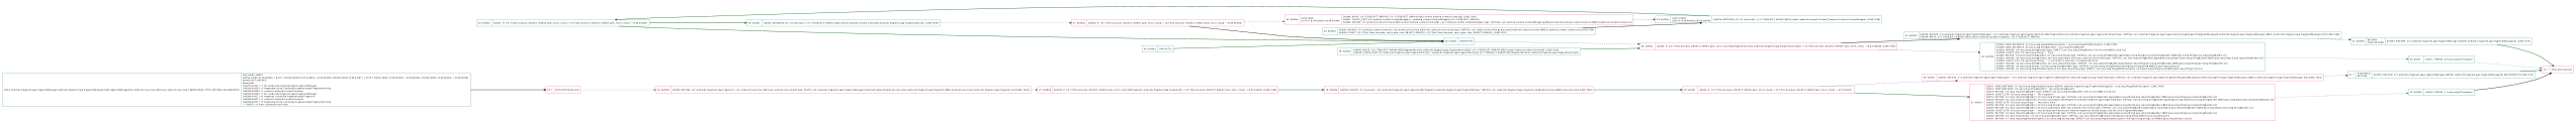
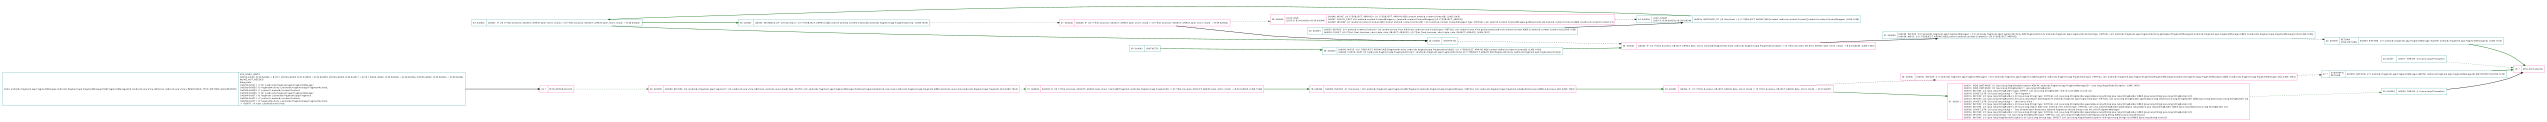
  digraph {
    fontname=Roboto
    rankdir=LR
    node [color=teal fontname=Roboto shape=record]
    edge [color=darkgreen fontname=Roboto style=bold]
    n1 [color=deeppink label="{24\:\ ?|MTH_ENTER_BLOCK\l}"]
    n2 [color=deeppink label="{26\:\ 0x0000|0x0000: INVOKE  (r0 I:androidx.fragment.app.Fragment) = (r6 I:android.view.View A[D('view' android.view.View)]) type: STATIC call: androidx.fragment.app.FragmentManager.findViewFragment(android.view.View):androidx.fragment.app.Fragment A[MD:(android.view.View):androidx.fragment.app.Fragment (m)] (LINE:1044)\l}"]
    n3 [color=deeppink label="{27\:\ 0x0004|0x0004: IF  (r0 I:??[int, boolean, OBJECT, ARRAY, byte, short, char] A[D('fragment' androidx.fragment.app.Fragment)]) == (0 ??[int, boolean, OBJECT, ARRAY, byte, short, char])  \-\> B:33:0x0035  (LINE:1048)\l}"]
    n4 [color=deeppink label="{28\:\ 0x0006|0x0006: INVOKE  (r1 I:boolean) = (r0 I:androidx.fragment.app.Fragment A[D('fragment' androidx.fragment.app.Fragment)]) type: VIRTUAL call: androidx.fragment.app.Fragment.isAdded():boolean A[MD:():boolean (m)] (LINE:1049)\l}"]
    n5 [color=deeppink label="{29\:\ 0x000a|0x000a: IF  (r1 I:??[int, boolean, OBJECT, ARRAY, byte, short, char]) == (0 ??[int, boolean, OBJECT, ARRAY, byte, short, char])  \-\> B:31:0x0011 \l}"]
    n6 [label="{33\:\ 0x0035|0x0035: INVOKE  (r1 I:android.content.Context) = (r6 I:android.view.View A[D('view' android.view.View)]) type: VIRTUAL call: android.view.View.getContext():android.content.Context A[MD:():android.content.Context (c)] (LINE:1056)\l0x0039: CONST  (r2 I:??[int, float, boolean, short, byte, char, OBJECT, ARRAY]) = (0 ??[int, float, boolean, short, byte, char, OBJECT, ARRAY])  (LINE:1057)\l}"]
    n7 [label="{34\:\ 0x003a|LOOP_START\lLOOP:0: B:34:0x003a\-\>B:39:0x0046\l|0x003a: INSTANCE_OF  (r3 I:boolean) = (r1 I:??[OBJECT, ARRAY] A[D('context' android.content.Context)]) android.content.ContextWrapper  (LINE:1058)\l}"]
    n8 [color=deeppink label="{30\:\ 0x000c|0x000c: INVOKE  (r1 I:androidx.fragment.app.FragmentManager) = (r0 I:androidx.fragment.app.Fragment A[D('fragment' androidx.fragment.app.Fragment)]) type: VIRTUAL call: androidx.fragment.app.Fragment.getChildFragmentManager():androidx.fragment.app.FragmentManager A[MD:():androidx.fragment.app.FragmentManager (m)] (LINE:1054)\l}"]
    n9 [color=deeppink label="{31\:\ 0x0011|0x0011: NEW_INSTANCE  (r1 I:java.lang.IllegalStateException A[D('fm' androidx.fragment.app.FragmentManager)]) =  java.lang.IllegalStateException  (LINE:1050)\l0x0013: NEW_INSTANCE  (r2 I:java.lang.StringBuilder) =  java.lang.StringBuilder \l0x0015: INVOKE  (r2 I:java.lang.StringBuilder) type: DIRECT call: java.lang.StringBuilder.\<init\>():void A[MD:():void (c)]\l0x0018: CONST_STR  (r3 I:java.lang.String) =  \"The Fragment \" \l0x001a: INVOKE  (r2 I:java.lang.StringBuilder), (r3 I:java.lang.String) type: VIRTUAL call: java.lang.StringBuilder.append(java.lang.String):java.lang.StringBuilder A[MD:(java.lang.String):java.lang.StringBuilder (c)]\l0x001d: INVOKE  (r2 I:java.lang.StringBuilder), (r0 I:java.lang.Object A[D('fragment' androidx.fragment.app.Fragment)]) type: VIRTUAL call: java.lang.StringBuilder.append(java.lang.Object):java.lang.StringBuilder A[MD:(java.lang.Object):java.lang.StringBuilder (c)]\l0x0020: CONST_STR  (r3 I:java.lang.String) =  \" that owns View \" \l0x0022: INVOKE  (r2 I:java.lang.StringBuilder), (r3 I:java.lang.String) type: VIRTUAL call: java.lang.StringBuilder.append(java.lang.String):java.lang.StringBuilder A[MD:(java.lang.String):java.lang.StringBuilder (c)]\l0x0025: INVOKE  (r2 I:java.lang.StringBuilder), (r6 I:java.lang.Object A[D('view' android.view.View)]) type: VIRTUAL call: java.lang.StringBuilder.append(java.lang.Object):java.lang.StringBuilder A[MD:(java.lang.Object):java.lang.StringBuilder (c)]\l0x0028: CONST_STR  (r3 I:java.lang.String) =  \" has already been destroyed. Nested fragments should always use the child FragmentManager.\" \l0x002a: INVOKE  (r2 I:java.lang.StringBuilder), (r3 I:java.lang.String) type: VIRTUAL call: java.lang.StringBuilder.append(java.lang.String):java.lang.StringBuilder A[MD:(java.lang.String):java.lang.StringBuilder (c)]\l0x002d: INVOKE  (r2 I:java.lang.String) = (r2 I:java.lang.StringBuilder) type: VIRTUAL call: java.lang.StringBuilder.toString():java.lang.String A[MD:():java.lang.String (c)]\l0x0031: INVOKE  (r1 I:java.lang.IllegalStateException), (r2 I:java.lang.String) type: DIRECT call: java.lang.IllegalStateException.\<init\>(java.lang.String):void A[MD:(java.lang.String):void (c)]\l}"]
    n10 [label="{47\:\ ?|SYNTHETIC\lRETURN\l|0x0055: RETURN  (r1 I:androidx.fragment.app.FragmentManager A[D('fm' androidx.fragment.app.FragmentManager)]) A[SYNTHETIC] (LINE:1073)\l}"]
    n11 [label="{32\:\ 0x0034|0x0034: THROW  (r1 I:java.lang.Throwable) \l}"]
    n12 [color=deeppink label="{25\:\ ?|MTH_EXIT_BLOCK\l}"]
    n13 [label="{35\:\ 0x003c|0x003c: IF  (r3 I:??[int, boolean, OBJECT, ARRAY, byte, short, char]) == (0 ??[int, boolean, OBJECT, ARRAY, byte, short, char])  \-\> B:46:0x004e \l}"]
    n14 [label="{36\:\ 0x003e|0x003e: INSTANCE_OF  (r3 I:boolean) = (r1 I:??[OBJECT, ARRAY] A[D('context' android.content.Context)]) androidx.fragment.app.FragmentActivity  (LINE:1059)\l}"]
    n15 [label="{46\:\ 0x004e|SYNTHETIC\l}"]
    n16 [color=deeppink label="{37\:\ 0x0040|0x0040: IF  (r3 I:??[int, boolean, OBJECT, ARRAY, byte, short, char]) == (0 ??[int, boolean, OBJECT, ARRAY, byte, short, char])  \-\> B:39:0x0046 \l}"]
    n17 [color=deeppink label="{40\:\ 0x004e|0x004e: IF  (r2 I:??[int, boolean, OBJECT, ARRAY, byte, short, char] A[D('fragmentActivity' androidx.fragment.app.FragmentActivity)]) == (0 ??[int, boolean, OBJECT, ARRAY, byte, short, char])  \-\> B:43:0x0056  (LINE:1065)\l}"]
    n18 [color=deeppink label="{39\:\ 0x0046|LOOP_END\lLOOP:0: B:34:0x003a\-\>B:39:0x0046\l|0x0046: MOVE  (r3 I:??[OBJECT, ARRAY]) = (r1 I:??[OBJECT, ARRAY] A[D('context' android.content.Context)])  (LINE:1063)\l0x0047: CHECK_CAST (r3 I:android.content.ContextWrapper) = (android.content.ContextWrapper) (r3 I:??[OBJECT, ARRAY]) \l0x0049: INVOKE  (r1 I:android.content.Context A[D('context' android.content.Context)]) = (r3 I:android.content.ContextWrapper) type: VIRTUAL call: android.content.ContextWrapper.getBaseContext():android.content.Context A[MD:():android.content.Context (c)]\l}"]
    n19 [label="{45\:\ 0x0042|SYNTHETIC\l}"]
    n20 [label="{38\:\ 0x0042|0x0042: MOVE  (r2 I:??[OBJECT, ARRAY] A[D('fragmentActivity' androidx.fragment.app.FragmentActivity)]) = (r1 I:??[OBJECT, ARRAY] A[D('context' android.content.Context)])  (LINE:1060)\l0x0043: CHECK_CAST (r2 I:androidx.fragment.app.FragmentActivity) = (androidx.fragment.app.FragmentActivity) (r2 I:??[OBJECT, ARRAY] A[D('fragmentActivity' androidx.fragment.app.FragmentActivity)]) \l}"]
    n21 [label="{41\:\ 0x0050|0x0050: INVOKE  (r3 I:androidx.fragment.app.FragmentManager) = (r2 I:androidx.fragment.app.FragmentActivity A[D('fragmentActivity' androidx.fragment.app.FragmentActivity)]) type: VIRTUAL call: androidx.fragment.app.FragmentActivity.getSupportFragmentManager():androidx.fragment.app.FragmentManager A[MD:():androidx.fragment.app.FragmentManager (m)] (LINE:1066)\l0x0054: MOVE  (r1 I:??[OBJECT, ARRAY] A[D('context' android.content.Context)]) = (r3 I:??[OBJECT, ARRAY]) \l}"]
-   n22 [label="{43\:\ 0x0056|0x0056: NEW_INSTANCE  (r3 I:java.lang.IllegalStateException) =  java.lang.IllegalStateException  (LINE:1068)\l0x0058: NEW_INSTANCE  (r4 I:java.lang.StringBuilder) =  java.lang.StringBuilder \l0x005a: INVOKE  (r4 I:java.lang.StringBuilder) type: DIRECT call: java.lang.StringBuilder.\<init\>():void A[MD:():void (c)]\l0x005d: CONST_STR  (r5 I:java.lang.String) =  \"View \" \l0x005f: INVOKE  (r4 I:java.lang.StringBuilder), (r5 I:java.lang.String) type: VIRTUAL call: java.lang.StringBuilder.append(java.lang.String):java.lang.StringBuilder A[MD:(java.lang.String):java.lang.StringBuilder (c)]\l0x0062: INVOKE  (r4 I:java.lang.StringBuilder), (r6 I:java.lang.Object A[D('view' android.view.View)]) type: VIRTUAL call: java.lang.StringBuilder.append(java.lang.Object):java.lang.StringBuilder A[MD:(java.lang.Object):java.lang.StringBuilder (c)]\l0x0065: CONST_STR  (r5 I:java.lang.String) =  \" is not within a subclass of FragmentActivity.\" \l0x0067: INVOKE  (r4 I:java.lang.StringBuilder), (r5 I:java.lang.String) type: VIRTUAL call: java.lang.StringBuilder.append(java.lang.String):java.lang.StringBuilder A[MD:(java.lang.String):java.lang.StringBuilder (c)]\l0x006a: INVOKE  (r4 I:java.lang.String) = (r4 I:java.lang.StringBuilder) type: VIRTUAL call: java.lang.StringBuilder.toString():java.lang.String A[MD:():java.lang.String (c)]\l0x006e: INVOKE  (r3 I:java.lang.IllegalStateException), (r4 I:java.lang.String) type: DIRECT call: java.lang.IllegalStateException.\<init\>(java.lang.String):void A[MD:(java.lang.String):void (c)]\l}"]
    n23 [label="{42\:\ 0x0055|RETURN\lORIG_RETURN\l|0x0055: RETURN  (r1 I:androidx.fragment.app.FragmentManager A[D('fm' androidx.fragment.app.FragmentManager)])  (LINE:1073)\l}"]
    n24 [label="{44\:\ 0x0071|0x0071: THROW  (r3 I:java.lang.Throwable) \l}"]
    n25 [label="{static androidx.fragment.app.FragmentManager androidx.fragment.app.FragmentManager.findFragmentManager((r6 I:android.view.View A[D('view' android.view.View), IMMUTABLE_TYPE, METHOD_ARGUMENT]))  | USE_LINES_HINTS\lCROSS_EDGE: B:32:0x0034 \-\> B:25:?, CROSS_EDGE: B:41:0x0050 \-\> B:42:0x0055, CROSS_EDGE: B:44:0x0071 \-\> B:25:?, BACK_EDGE: B:39:0x0046 \-\> B:34:0x003a, CROSS_EDGE: B:35:0x003c \-\> B:40:0x004e\lINLINE_NOT_NEEDED\lDebug Info:\l  0x0010\-0x0011: r1 'fm' Landroidx\/fragment\/app\/FragmentManager;\l  0x003a\-0x0055: r2 'fragmentActivity' Landroidx\/fragment\/app\/FragmentActivity;\l  0x0039\-0x0055: r1 'context' Landroid\/content\/Context;\l  0x0055\-0x0056: r1 'fm' Landroidx\/fragment\/app\/FragmentManager;\l  0x0004\-0x0071: r0 'fragment' Landroidx\/fragment\/app\/Fragment;\l  0x0056\-0x0071: r1 'context' Landroid\/content\/Context;\l  0x0056\-0x0071: r2 'fragmentActivity' Landroidx\/fragment\/app\/FragmentActivity;\l  \-1 \-0x0071: r6 'view' Landroid\/view\/View;\l}"]
    n1 -> n2 [style=dashed]
    n2 -> n3 [style=dashed]
    n3 -> n4
    n4 -> n5
    n5 -> n8 [color=black style=dashed]
    n5 -> n9
    n6 -> n7 [color=black]
    n7 -> n13
    n8 -> n10 [color=black style=dashed]
    n9 -> n11 [style=dashed]
    n10 -> n12
    n11 -> n12 [color=black]
    n13 -> n14
    n13 -> n15
    n14 -> n16 [color=black style=dashed]
    n15 -> n17 [color=black style=dashed]
    n16 -> n15 [color=black]
    n16 -> n18 [style=dashed]
    n17 -> n21 [color=black]
-   n17 -> n22 [color=black style=dashed]
    n18 -> n7 [color=black style=dashed]
-   n19 -> n15
+   n19 -> n20
    n20 -> n17
    n21 -> n23 [color=black style=dashed]
-   n22 -> n24 [style=dashed]
    n23 -> n12
    n24 -> n12 [style=dashed]
    n25 -> n1 [color=black]
  }
